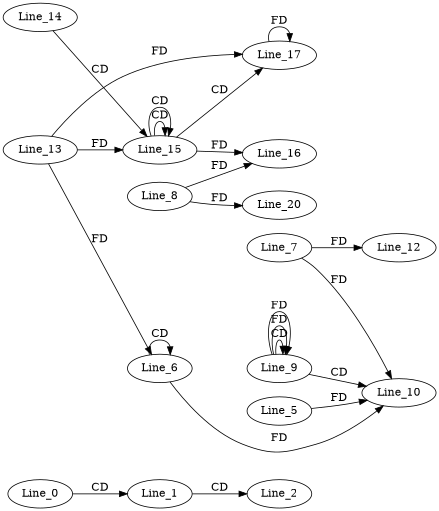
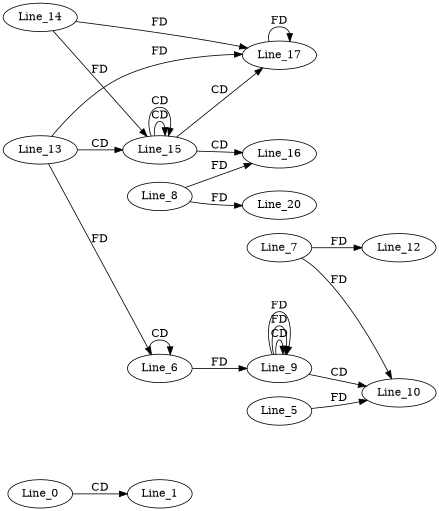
  digraph {
    rankdir=LR
    Line_0
    Line_1
-   Line_2
    Line_6
    Line_9
    Line_10
    Line_5
    Line_7
    Line_12
    Line_15
    Line_16
    Line_17
    Line_14
    Line_13
    Line_8
    Line_20
    Line_0 -> Line_1 [label=CD]
-   Line_1 -> Line_2 [label=CD]
    Line_6 -> Line_6 [label=CD]
-   Line_6 -> Line_10 [label=FD]
+   Line_6 -> Line_9 [label=FD]
    Line_9 -> Line_9 [label=CD]
    Line_9 -> Line_9 [label=FD]
    Line_9 -> Line_9 [label=FD]
    Line_9 -> Line_10 [label=CD]
    Line_5 -> Line_10 [label=FD]
    Line_7 -> Line_10 [label=FD]
    Line_7 -> Line_12 [label=FD]
    Line_15 -> Line_15 [label=CD]
    Line_15 -> Line_15 [label=CD]
-   Line_15 -> Line_16 [label=FD]
+   Line_15 -> Line_16 [label=CD]
    Line_15 -> Line_17 [label=CD]
    Line_17 -> Line_17 [label=FD]
-   Line_14 -> Line_15 [label=CD]
+   Line_14 -> Line_15 [label=FD]
+   Line_14 -> Line_17 [label=FD]
    Line_13 -> Line_6 [label=FD]
-   Line_13 -> Line_15 [label=FD]
+   Line_13 -> Line_15 [label=CD]
    Line_13 -> Line_17 [label=FD]
    Line_8 -> Line_16 [label=FD]
    Line_8 -> Line_20 [label=FD]
  }
